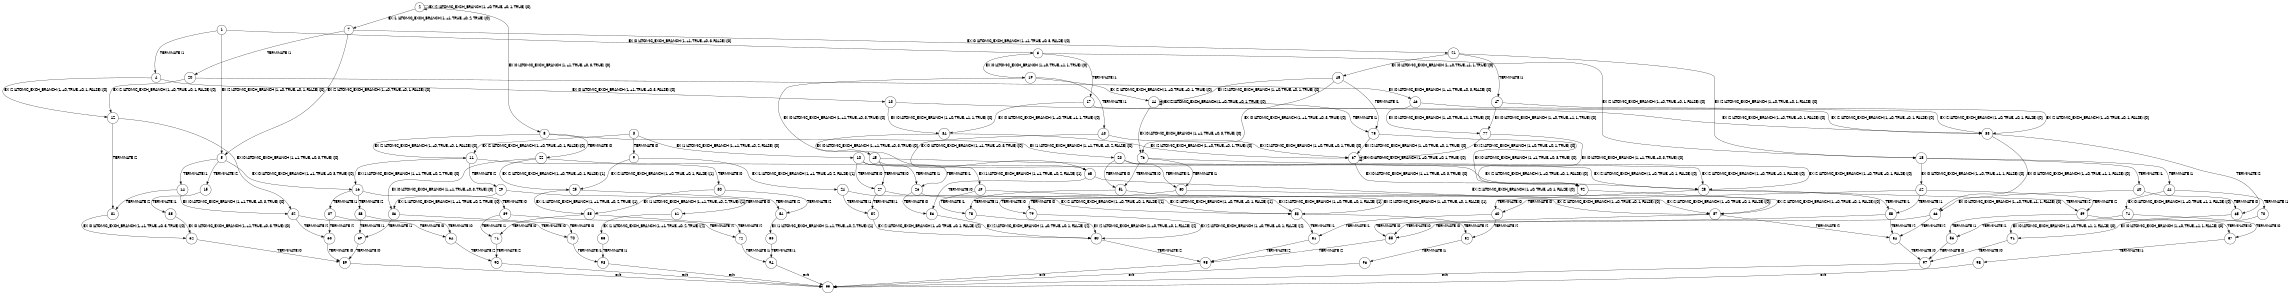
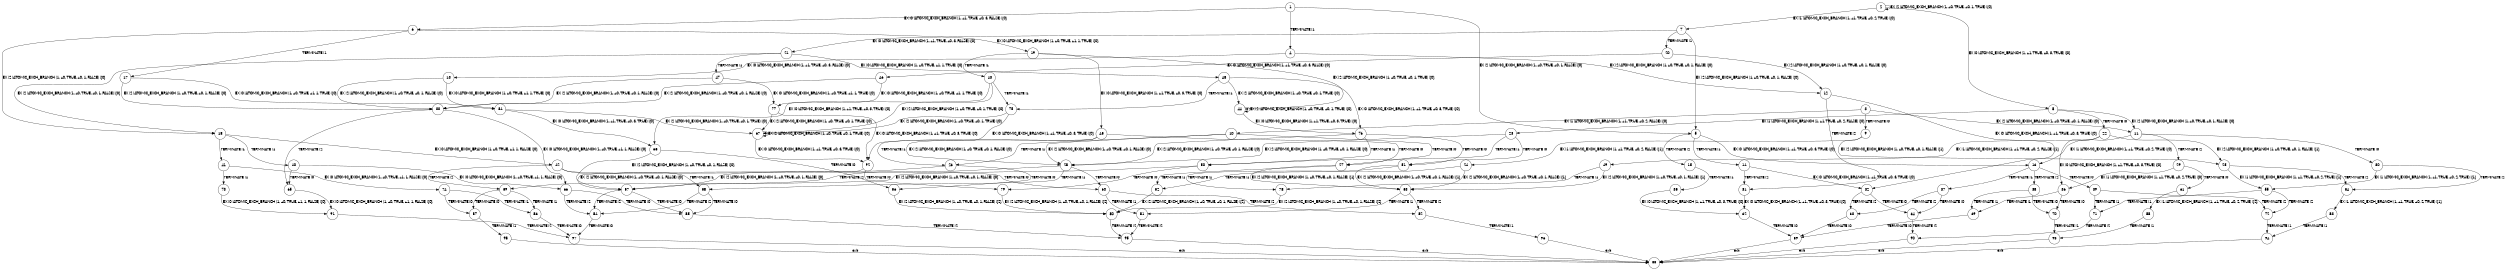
  digraph {
    fontname=Lato
    node [fontname=Lato shape=circle]
    edge [fontname=Lato]
    1
    4
    5
    6
    2
    7
    8
    3
    9
    10
    11
    12
    13
    14
    15
    16
    17
    18
    19
    20
    21
    22
    23
    24
    25
    26
    27
    28
    29
    30
    31
    32
    33
    34
    35
    37
    38
    39
    40
    41
    42
    43
    44
    45
    46
    47
    48
    36
    49
    50
    51
    52
    53
    54
    55
    56
    57
    58
    59
    60
    61
    62
    63
    64
    65
    66
    67
    68
    69
    70
    71
    72
    73
    74
    75
    76
    77
    78
    79
    80
    81
    82
    83
    84
    85
    86
    87
    88
    89
    90
    91
    92
    93
    94
    95
    96
    97
    98
    99
    1 -> 4 [label="TERMINATE !1"]
    1 -> 5 [label="EX !2 !ATOMIC_EXCH_BRANCH (1, +0, TRUE, +0, 1, FALSE) !{0}"]
    1 -> 6 [label="EX !0 !ATOMIC_EXCH_BRANCH (1, +1, TRUE, +0, 3, FALSE) !{0}"]
    4 -> 12 [label="EX !2 !ATOMIC_EXCH_BRANCH (1, +0, TRUE, +0, 1, FALSE) !{0}"]
    4 -> 13 [label="EX !0 !ATOMIC_EXCH_BRANCH (1, +1, TRUE, +0, 3, FALSE) !{0}"]
    5 -> 14 [label="TERMINATE !1"]
    5 -> 15 [label="TERMINATE !2"]
    5 -> 16 [label="EX !0 !ATOMIC_EXCH_BRANCH (1, +1, TRUE, +0, 3, TRUE) !{0}"]
    6 -> 17 [label="TERMINATE !1"]
    6 -> 18 [label="EX !2 !ATOMIC_EXCH_BRANCH (1, +0, TRUE, +0, 1, FALSE) !{0}"]
    6 -> 19 [label="EX !0 !ATOMIC_EXCH_BRANCH (1, +0, TRUE, +1, 1, TRUE) !{0}"]
    2 -> 2 [label="EX !2 !ATOMIC_EXCH_BRANCH (1, +0, TRUE, +0, 1, TRUE) !{0}"]
    2 -> 7 [label="EX !1 !ATOMIC_EXCH_BRANCH (1, +1, TRUE, +0, 2, TRUE) !{0}"]
    2 -> 8 [label="EX !0 !ATOMIC_EXCH_BRANCH (1, +1, TRUE, +0, 3, TRUE) !{0}"]
    7 -> 5 [label="EX !2 !ATOMIC_EXCH_BRANCH (1, +0, TRUE, +0, 1, FALSE) !{0}"]
    7 -> 20 [label="TERMINATE !1"]
    7 -> 21 [label="EX !0 !ATOMIC_EXCH_BRANCH (1, +1, TRUE, +0, 3, FALSE) !{0}"]
    8 -> 11 [label="EX !2 !ATOMIC_EXCH_BRANCH (1, +0, TRUE, +0, 1, FALSE) !{0}"]
    8 -> 22 [label="TERMINATE !0"]
    8 -> 23 [label="EX !1 !ATOMIC_EXCH_BRANCH (1, +1, TRUE, +0, 2, FALSE) !{0}"]
    3 -> 9 [label="TERMINATE !0"]
    3 -> 10 [label="EX !1 !ATOMIC_EXCH_BRANCH (1, +1, TRUE, +0, 2, FALSE) !{0}"]
    3 -> 11 [label="EX !2 !ATOMIC_EXCH_BRANCH (1, +0, TRUE, +0, 1, FALSE) !{0}"]
    9 -> 24 [label="EX !1 !ATOMIC_EXCH_BRANCH (1, +1, TRUE, +0, 2, FALSE) !{1}"]
    9 -> 25 [label="EX !2 !ATOMIC_EXCH_BRANCH (1, +0, TRUE, +0, 1, FALSE) !{1}"]
    10 -> 26 [label="TERMINATE !1"]
    10 -> 27 [label="TERMINATE !0"]
    10 -> 28 [label="EX !2 !ATOMIC_EXCH_BRANCH (1, +0, TRUE, +0, 1, FALSE) !{0}"]
    11 -> 16 [label="EX !1 !ATOMIC_EXCH_BRANCH (1, +1, TRUE, +0, 2, TRUE) !{0}"]
    11 -> 29 [label="TERMINATE !2"]
    11 -> 30 [label="TERMINATE !0"]
    12 -> 31 [label="TERMINATE !2"]
    12 -> 32 [label="EX !0 !ATOMIC_EXCH_BRANCH (1, +1, TRUE, +0, 3, TRUE) !{0}"]
    13 -> 33 [label="EX !2 !ATOMIC_EXCH_BRANCH (1, +0, TRUE, +0, 1, FALSE) !{0}"]
    13 -> 34 [label="EX !0 !ATOMIC_EXCH_BRANCH (1, +0, TRUE, +1, 1, TRUE) !{0}"]
    14 -> 31 [label="TERMINATE !2"]
    14 -> 32 [label="EX !0 !ATOMIC_EXCH_BRANCH (1, +1, TRUE, +0, 3, TRUE) !{0}"]
    15 -> 35 [label="TERMINATE !1"]
    16 -> 37 [label="TERMINATE !1"]
    16 -> 38 [label="TERMINATE !2"]
    16 -> 39 [label="TERMINATE !0"]
    17 -> 33 [label="EX !2 !ATOMIC_EXCH_BRANCH (1, +0, TRUE, +0, 1, FALSE) !{0}"]
    17 -> 34 [label="EX !0 !ATOMIC_EXCH_BRANCH (1, +0, TRUE, +1, 1, TRUE) !{0}"]
    18 -> 40 [label="TERMINATE !1"]
    18 -> 41 [label="TERMINATE !1"]
    18 -> 42 [label="EX !0 !ATOMIC_EXCH_BRANCH (1, +0, TRUE, +1, 1, FALSE) !{0}"]
    19 -> 43 [label="TERMINATE !1"]
    19 -> 44 [label="EX !2 !ATOMIC_EXCH_BRANCH (1, +0, TRUE, +0, 1, TRUE) !{0}"]
    19 -> 45 [label="EX !0 !ATOMIC_EXCH_BRANCH (1, +1, TRUE, +0, 3, TRUE) !{0}"]
    20 -> 12 [label="EX !2 !ATOMIC_EXCH_BRANCH (1, +0, TRUE, +0, 1, FALSE) !{0}"]
    20 -> 46 [label="EX !0 !ATOMIC_EXCH_BRANCH (1, +1, TRUE, +0, 3, FALSE) !{0}"]
    21 -> 18 [label="EX !2 !ATOMIC_EXCH_BRANCH (1, +0, TRUE, +0, 1, FALSE) !{0}"]
    21 -> 47 [label="TERMINATE !1"]
    21 -> 48 [label="EX !0 !ATOMIC_EXCH_BRANCH (1, +0, TRUE, +1, 1, TRUE) !{0}"]
    22 -> 25 [label="EX !2 !ATOMIC_EXCH_BRANCH (1, +0, TRUE, +0, 1, FALSE) !{1}"]
    22 -> 36 [label="EX !0 !ATOMIC_EXCH_BRANCH (1, +1, TRUE, +0, 3, TRUE) !{0}"]
    22 -> 49 [label="EX !1 !ATOMIC_EXCH_BRANCH (1, +1, TRUE, +0, 2, FALSE) !{1}"]
    23 -> 28 [label="EX !2 !ATOMIC_EXCH_BRANCH (1, +0, TRUE, +0, 1, FALSE) !{0}"]
    23 -> 50 [label="TERMINATE !1"]
    23 -> 51 [label="TERMINATE !0"]
    24 -> 52 [label="TERMINATE !1"]
    24 -> 53 [label="EX !2 !ATOMIC_EXCH_BRANCH (1, +0, TRUE, +0, 1, FALSE) !{1}"]
    25 -> 54 [label="TERMINATE !2"]
    25 -> 55 [label="EX !1 !ATOMIC_EXCH_BRANCH (1, +1, TRUE, +0, 2, TRUE) !{1}"]
    26 -> 56 [label="TERMINATE !0"]
    26 -> 57 [label="EX !2 !ATOMIC_EXCH_BRANCH (1, +0, TRUE, +0, 1, FALSE) !{0}"]
    27 -> 52 [label="TERMINATE !1"]
    27 -> 53 [label="EX !2 !ATOMIC_EXCH_BRANCH (1, +0, TRUE, +0, 1, FALSE) !{1}"]
    28 -> 58 [label="TERMINATE !1"]
    28 -> 59 [label="TERMINATE !2"]
    28 -> 60 [label="TERMINATE !0"]
    29 -> 36 [label="EX !1 !ATOMIC_EXCH_BRANCH (1, +1, TRUE, +0, 2, TRUE) !{0}"]
    29 -> 61 [label="TERMINATE !0"]
    30 -> 54 [label="TERMINATE !2"]
    30 -> 55 [label="EX !1 !ATOMIC_EXCH_BRANCH (1, +1, TRUE, +0, 2, TRUE) !{1}"]
    31 -> 62 [label="EX !0 !ATOMIC_EXCH_BRANCH (1, +1, TRUE, +0, 3, TRUE) !{0}"]
    32 -> 63 [label="TERMINATE !2"]
    32 -> 64 [label="TERMINATE !0"]
    33 -> 65 [label="TERMINATE !2"]
    33 -> 66 [label="EX !0 !ATOMIC_EXCH_BRANCH (1, +0, TRUE, +1, 1, FALSE) !{0}"]
    34 -> 67 [label="EX !2 !ATOMIC_EXCH_BRANCH (1, +0, TRUE, +0, 1, TRUE) !{0}"]
    34 -> 68 [label="EX !0 !ATOMIC_EXCH_BRANCH (1, +1, TRUE, +0, 3, TRUE) !{0}"]
    35 -> 62 [label="EX !0 !ATOMIC_EXCH_BRANCH (1, +1, TRUE, +0, 3, TRUE) !{0}"]
    37 -> 63 [label="TERMINATE !2"]
    37 -> 64 [label="TERMINATE !0"]
    38 -> 69 [label="TERMINATE !1"]
    38 -> 70 [label="TERMINATE !0"]
    39 -> 71 [label="TERMINATE !1"]
    39 -> 72 [label="TERMINATE !2"]
    40 -> 65 [label="TERMINATE !0"]
    40 -> 66 [label="EX !0 !ATOMIC_EXCH_BRANCH (1, +0, TRUE, +1, 1, FALSE) !{0}"]
    41 -> 73 [label="TERMINATE !1"]
    41 -> 74 [label="EX !0 !ATOMIC_EXCH_BRANCH (1, +0, TRUE, +1, 1, FALSE) !{0}"]
    42 -> 58 [label="TERMINATE !1"]
    42 -> 59 [label="TERMINATE !2"]
    42 -> 60 [label="TERMINATE !0"]
    43 -> 67 [label="EX !2 !ATOMIC_EXCH_BRANCH (1, +0, TRUE, +0, 1, TRUE) !{0}"]
    43 -> 68 [label="EX !0 !ATOMIC_EXCH_BRANCH (1, +1, TRUE, +0, 3, TRUE) !{0}"]
    44 -> 44 [label="EX !2 !ATOMIC_EXCH_BRANCH (1, +0, TRUE, +0, 1, TRUE) !{0}"]
-   44 -> 75 [label="TERMINATE !1"]
+   43 -> 75 [label="TERMINATE !1"]
    44 -> 76 [label="EX !0 !ATOMIC_EXCH_BRANCH (1, +1, TRUE, +0, 3, TRUE) !{0}"]
    45 -> 26 [label="TERMINATE !1"]
    45 -> 27 [label="TERMINATE !0"]
    45 -> 28 [label="EX !2 !ATOMIC_EXCH_BRANCH (1, +0, TRUE, +0, 1, FALSE) !{0}"]
    46 -> 33 [label="EX !2 !ATOMIC_EXCH_BRANCH (1, +0, TRUE, +0, 1, FALSE) !{0}"]
    46 -> 77 [label="EX !0 !ATOMIC_EXCH_BRANCH (1, +0, TRUE, +1, 1, TRUE) !{0}"]
    47 -> 33 [label="EX !2 !ATOMIC_EXCH_BRANCH (1, +0, TRUE, +0, 1, FALSE) !{0}"]
    47 -> 77 [label="EX !0 !ATOMIC_EXCH_BRANCH (1, +0, TRUE, +1, 1, TRUE) !{0}"]
    48 -> 44 [label="EX !2 !ATOMIC_EXCH_BRANCH (1, +0, TRUE, +0, 1, TRUE) !{0}"]
    48 -> 75 [label="TERMINATE !1"]
    48 -> 76 [label="EX !0 !ATOMIC_EXCH_BRANCH (1, +1, TRUE, +0, 3, TRUE) !{0}"]
    36 -> 69 [label="TERMINATE !1"]
    36 -> 70 [label="TERMINATE !0"]
    49 -> 53 [label="EX !2 !ATOMIC_EXCH_BRANCH (1, +0, TRUE, +0, 1, FALSE) !{1}"]
    49 -> 78 [label="TERMINATE !1"]
    50 -> 57 [label="EX !2 !ATOMIC_EXCH_BRANCH (1, +0, TRUE, +0, 1, FALSE) !{0}"]
    50 -> 79 [label="TERMINATE !0"]
    51 -> 53 [label="EX !2 !ATOMIC_EXCH_BRANCH (1, +0, TRUE, +0, 1, FALSE) !{1}"]
    51 -> 78 [label="TERMINATE !1"]
    52 -> 80 [label="EX !2 !ATOMIC_EXCH_BRANCH (1, +0, TRUE, +0, 1, FALSE) !{2}"]
    53 -> 81 [label="TERMINATE !1"]
    53 -> 82 [label="TERMINATE !2"]
    54 -> 83 [label="EX !1 !ATOMIC_EXCH_BRANCH (1, +1, TRUE, +0, 2, TRUE) !{1}"]
-   55 -> 71 [label="TERMINATE !0"]
+   55 -> 71 [label="TERMINATE !1"]
    55 -> 72 [label="TERMINATE !2"]
    56 -> 80 [label="EX !2 !ATOMIC_EXCH_BRANCH (1, +0, TRUE, +0, 1, FALSE) !{2}"]
    57 -> 84 [label="TERMINATE !2"]
    57 -> 85 [label="TERMINATE !0"]
    58 -> 84 [label="TERMINATE !2"]
    58 -> 85 [label="TERMINATE !0"]
    59 -> 86 [label="TERMINATE !1"]
    59 -> 87 [label="TERMINATE !0"]
    60 -> 81 [label="TERMINATE !1"]
    60 -> 82 [label="TERMINATE !2"]
    61 -> 88 [label="EX !1 !ATOMIC_EXCH_BRANCH (1, +1, TRUE, +0, 2, TRUE) !{2}"]
    62 -> 89 [label="TERMINATE !0"]
    63 -> 89 [label="TERMINATE !0"]
    64 -> 90 [label="TERMINATE !2"]
    65 -> 91 [label="EX !0 !ATOMIC_EXCH_BRANCH (1, +0, TRUE, +1, 1, FALSE) !{0}"]
    66 -> 84 [label="TERMINATE !2"]
    66 -> 85 [label="TERMINATE !0"]
    67 -> 67 [label="EX !2 !ATOMIC_EXCH_BRANCH (1, +0, TRUE, +0, 1, TRUE) !{0}"]
    67 -> 92 [label="EX !0 !ATOMIC_EXCH_BRANCH (1, +1, TRUE, +0, 3, TRUE) !{0}"]
    68 -> 56 [label="TERMINATE !0"]
    68 -> 57 [label="EX !2 !ATOMIC_EXCH_BRANCH (1, +0, TRUE, +0, 1, FALSE) !{0}"]
    69 -> 89 [label="TERMINATE !0"]
    70 -> 93 [label="TERMINATE !1"]
    71 -> 90 [label="TERMINATE !2"]
    72 -> 94 [label="TERMINATE !1"]
    73 -> 91 [label="EX !0 !ATOMIC_EXCH_BRANCH (1, +0, TRUE, +1, 1, FALSE) !{0}"]
    74 -> 86 [label="TERMINATE !1"]
    74 -> 87 [label="TERMINATE !0"]
    75 -> 67 [label="EX !2 !ATOMIC_EXCH_BRANCH (1, +0, TRUE, +0, 1, TRUE) !{0}"]
    75 -> 92 [label="EX !0 !ATOMIC_EXCH_BRANCH (1, +1, TRUE, +0, 3, TRUE) !{0}"]
    76 -> 28 [label="EX !2 !ATOMIC_EXCH_BRANCH (1, +0, TRUE, +0, 1, FALSE) !{0}"]
    76 -> 50 [label="TERMINATE !1"]
    76 -> 51 [label="TERMINATE !0"]
    77 -> 67 [label="EX !2 !ATOMIC_EXCH_BRANCH (1, +0, TRUE, +0, 1, TRUE) !{0}"]
    77 -> 92 [label="EX !0 !ATOMIC_EXCH_BRANCH (1, +1, TRUE, +0, 3, TRUE) !{0}"]
    78 -> 80 [label="EX !2 !ATOMIC_EXCH_BRANCH (1, +0, TRUE, +0, 1, FALSE) !{2}"]
    79 -> 80 [label="EX !2 !ATOMIC_EXCH_BRANCH (1, +0, TRUE, +0, 1, FALSE) !{2}"]
    80 -> 95 [label="TERMINATE !2"]
    81 -> 95 [label="TERMINATE !2"]
    82 -> 96 [label="TERMINATE !1"]
    83 -> 94 [label="TERMINATE !1"]
    84 -> 97 [label="TERMINATE !0"]
    85 -> 95 [label="TERMINATE !2"]
    86 -> 97 [label="TERMINATE !0"]
    87 -> 98 [label="TERMINATE !1"]
    88 -> 93 [label="TERMINATE !1"]
    89 -> 99 [label=exit]
    90 -> 99 [label=exit]
-   91 -> 97 [label="TERMINATE !0"]
+   91 -> 97 [label="TERMINATE !2"]
    92 -> 57 [label="EX !2 !ATOMIC_EXCH_BRANCH (1, +0, TRUE, +0, 1, FALSE) !{0}"]
    92 -> 79 [label="TERMINATE !0"]
    93 -> 99 [label=exit]
    94 -> 99 [label=exit]
    95 -> 99 [label=exit]
    96 -> 99 [label=exit]
    97 -> 99 [label=exit]
    98 -> 99 [label=exit]
  }
